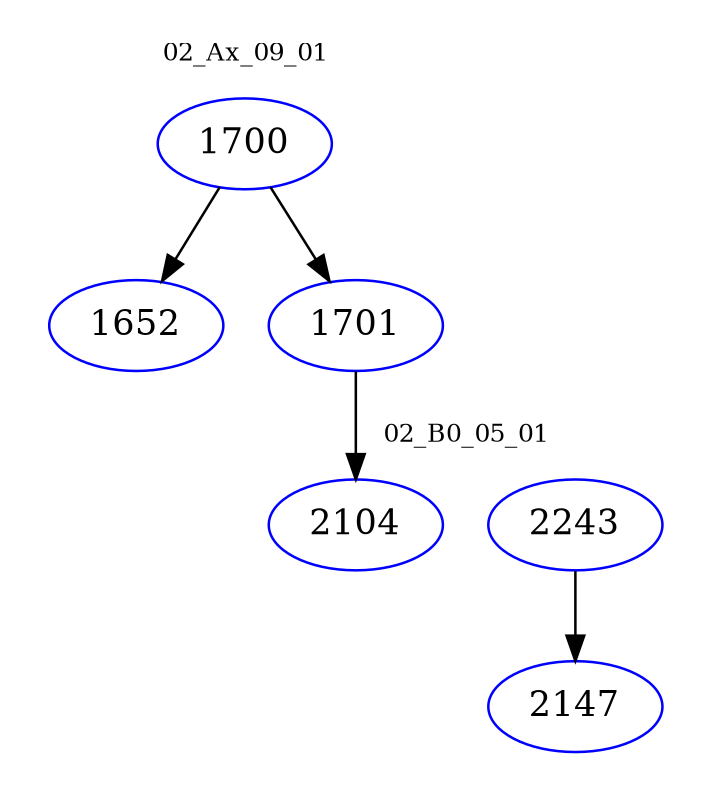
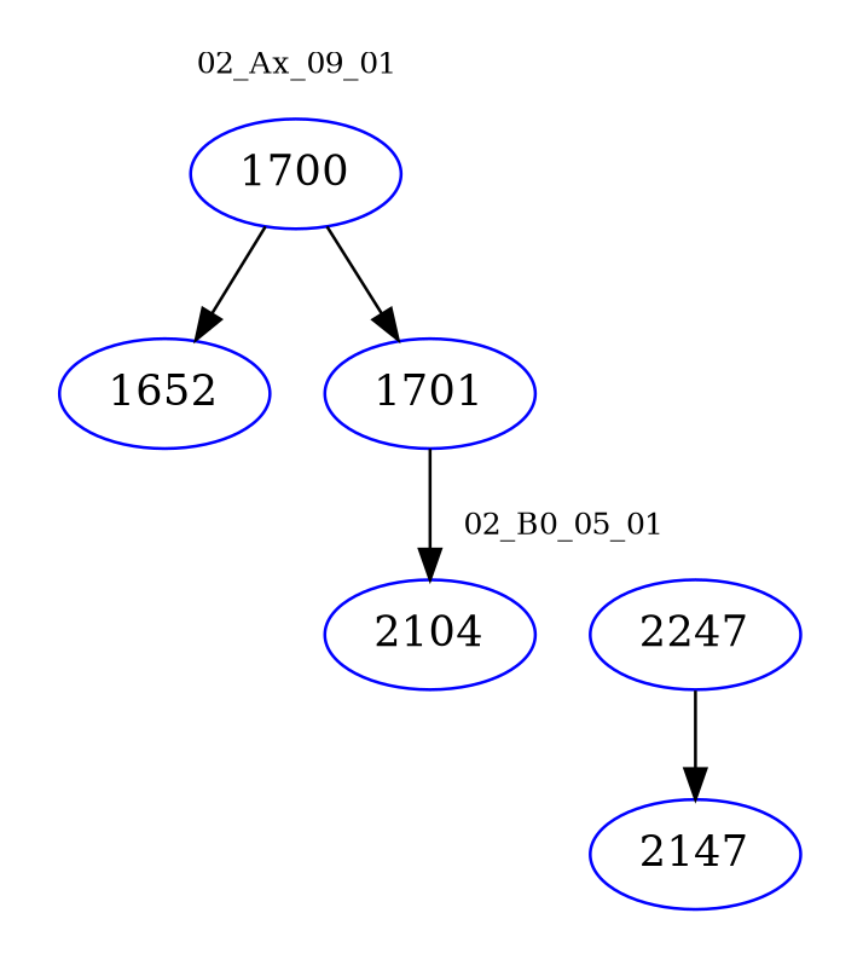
  digraph {
    node [color=blue]
    edge [color=black]
    n1 [label=1700]
    n2 [label=1652]
    n3 [label=1701]
-   n4 [label=2243]
+   n4 [label=2247]
    n5 [label=2104]
    n6 [label=2147]
    subgraph cluster_1 {
      color=white
      fontsize=10
      label="02_Ax_09_01"
      n1
      n2
      n3
    }
    subgraph cluster_2 {
      color=white
      fontsize=10
      label="02_B0_05_01"
      n4
      n5
      n6
    }
    n1 -> n2
    n1 -> n3
    n3 -> n5
    n4 -> n6
  }
